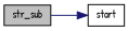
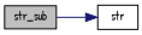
  digraph {
    rankdir=LR
    fontname="Patrick Hand"
    node [color=black fontname="Patrick Hand" fontsize=10 shape=record style=filled]
    n1 [fillcolor=grey75 fontcolor=black height=0.2 label=str_sub width=0.4]
-   n2 [fillcolor=white height=0.2 label=start width=0.4]
+   n2 [fillcolor=white height=0.2 label=str width=0.4]
    n1 -> n2 [color=midnightblue fontname="Patrick Hand" fontsize=10 labelfontname=Helvetica labelfontsize=10 style=solid]
  }
